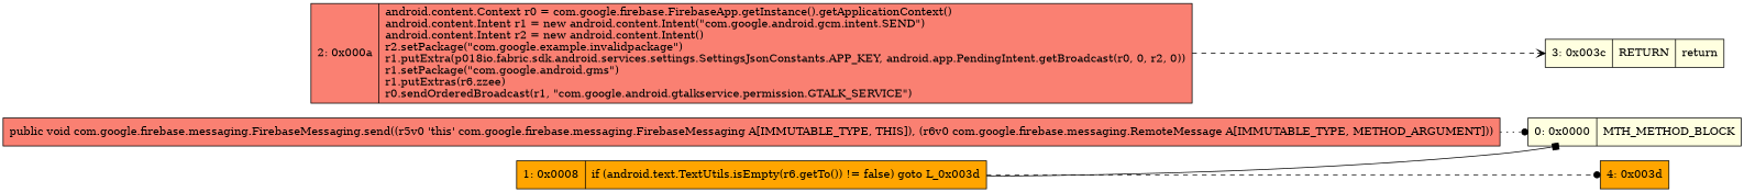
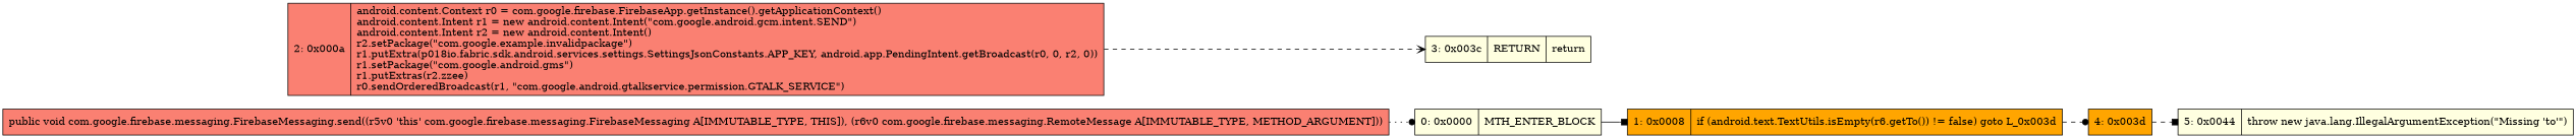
  digraph {
    rankdir=LR
    node [fillcolor=lightyellow shape=record style=filled]
    edge [arrowhead=box style=dashed]
-   n1 [label="{0\:\ 0x0000|MTH_METHOD_BLOCK\l}"]
+   n1 [label="{0\:\ 0x0000|MTH_ENTER_BLOCK\l}"]
    n2 [fillcolor=orange label="{1\:\ 0x0008|if (android.text.TextUtils.isEmpty(r6.getTo()) != false) goto L_0x003d\l}"]
    n3 [fillcolor=orange label="{4\:\ 0x003d}"]
-   n4 [fillcolor=salmon label="{2\:\ 0x000a|android.content.Context r0 = com.google.firebase.FirebaseApp.getInstance().getApplicationContext()\landroid.content.Intent r1 = new android.content.Intent(\"com.google.android.gcm.intent.SEND\")\landroid.content.Intent r2 = new android.content.Intent()\lr2.setPackage(\"com.google.example.invalidpackage\")\lr1.putExtra(p018io.fabric.sdk.android.services.settings.SettingsJsonConstants.APP_KEY, android.app.PendingIntent.getBroadcast(r0, 0, r2, 0))\lr1.setPackage(\"com.google.android.gms\")\lr1.putExtras(r6.zzee)\lr0.sendOrderedBroadcast(r1, \"com.google.android.gtalkservice.permission.GTALK_SERVICE\")\l}"]
+   n4 [fillcolor=salmon label="{2\:\ 0x000a|android.content.Context r0 = com.google.firebase.FirebaseApp.getInstance().getApplicationContext()\landroid.content.Intent r1 = new android.content.Intent(\"com.google.android.gcm.intent.SEND\")\landroid.content.Intent r2 = new android.content.Intent()\lr2.setPackage(\"com.google.example.invalidpackage\")\lr1.putExtra(p018io.fabric.sdk.android.services.settings.SettingsJsonConstants.APP_KEY, android.app.PendingIntent.getBroadcast(r0, 0, r2, 0))\lr1.setPackage(\"com.google.android.gms\")\lr1.putExtras(r2.zzee)\lr0.sendOrderedBroadcast(r1, \"com.google.android.gtalkservice.permission.GTALK_SERVICE\")\l}"]
    n5 [label="{3\:\ 0x003c|RETURN\l|return\l}"]
+   n6 [label="{5\:\ 0x0044|throw new java.lang.IllegalArgumentException(\"Missing 'to'\")\l}"]
    n7 [fillcolor=salmon label="{public void com.google.firebase.messaging.FirebaseMessaging.send((r5v0 'this' com.google.firebase.messaging.FirebaseMessaging A[IMMUTABLE_TYPE, THIS]), (r6v0 com.google.firebase.messaging.RemoteMessage A[IMMUTABLE_TYPE, METHOD_ARGUMENT])) }"]
-   n2 -> n1 [style=solid]
+   n1 -> n2 [style=solid]
    n2 -> n3 [arrowhead=dot]
+   n3 -> n6
    n4 -> n5 [arrowhead=vee]
    n7 -> n1 [arrowhead=dot style=dotted]
  }
